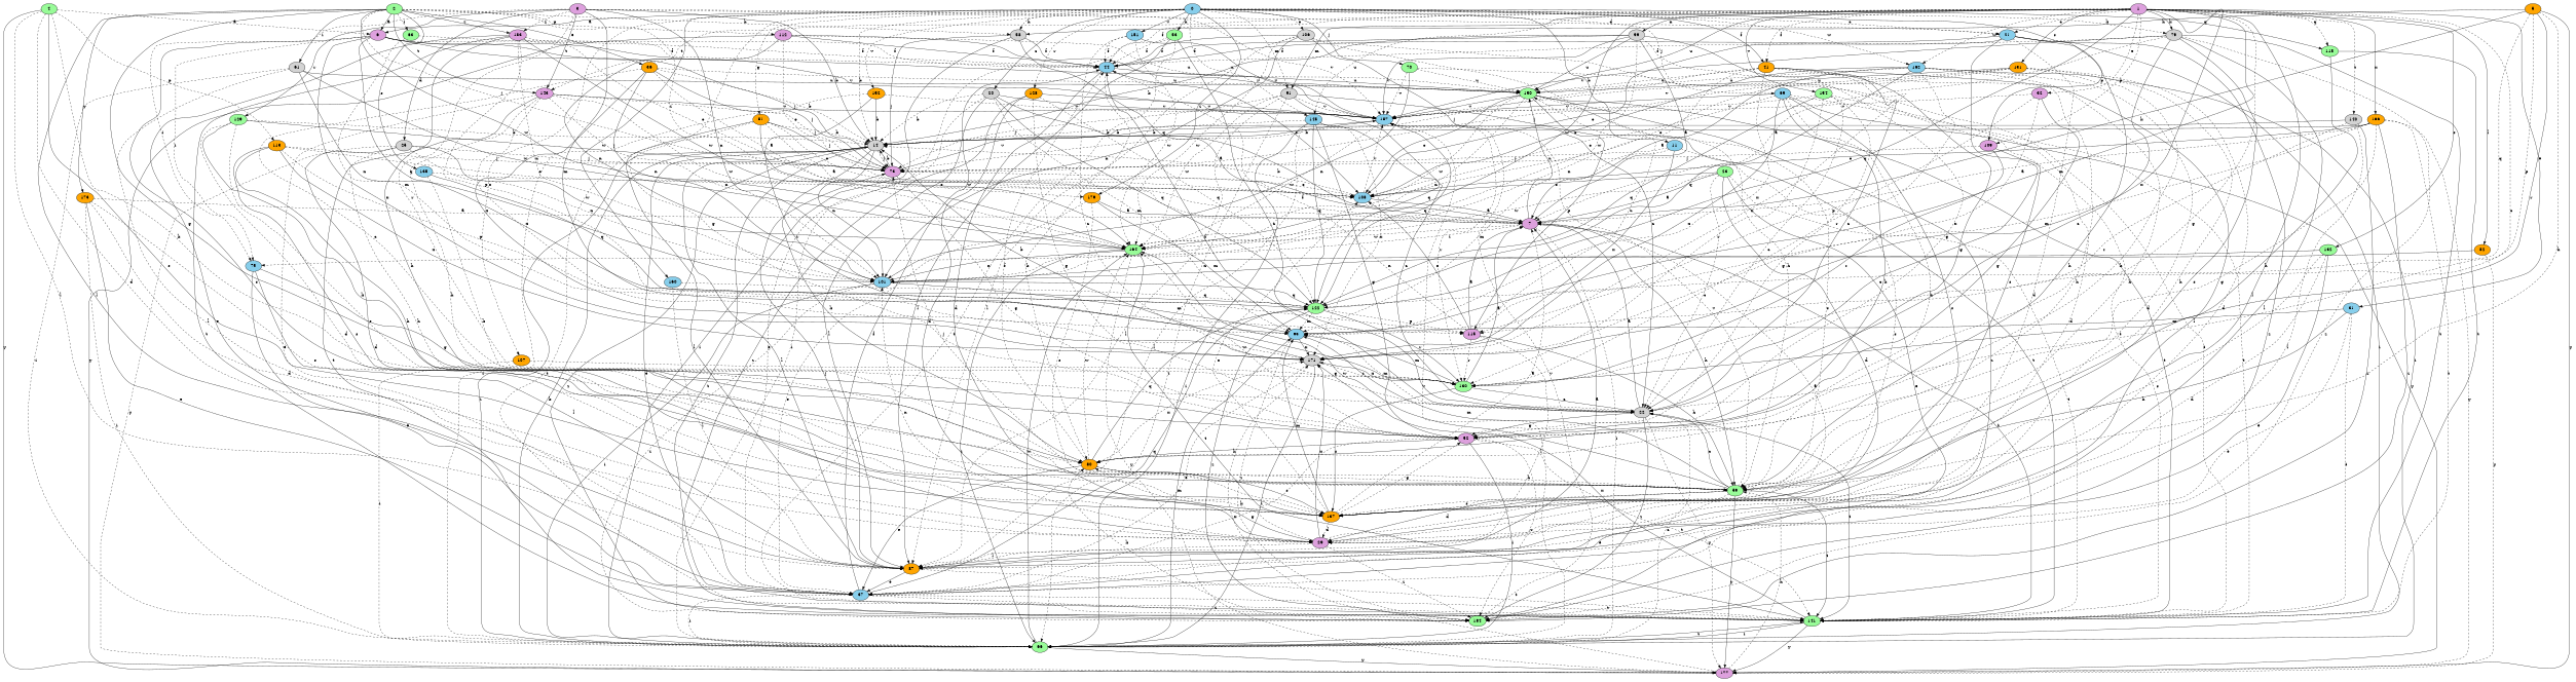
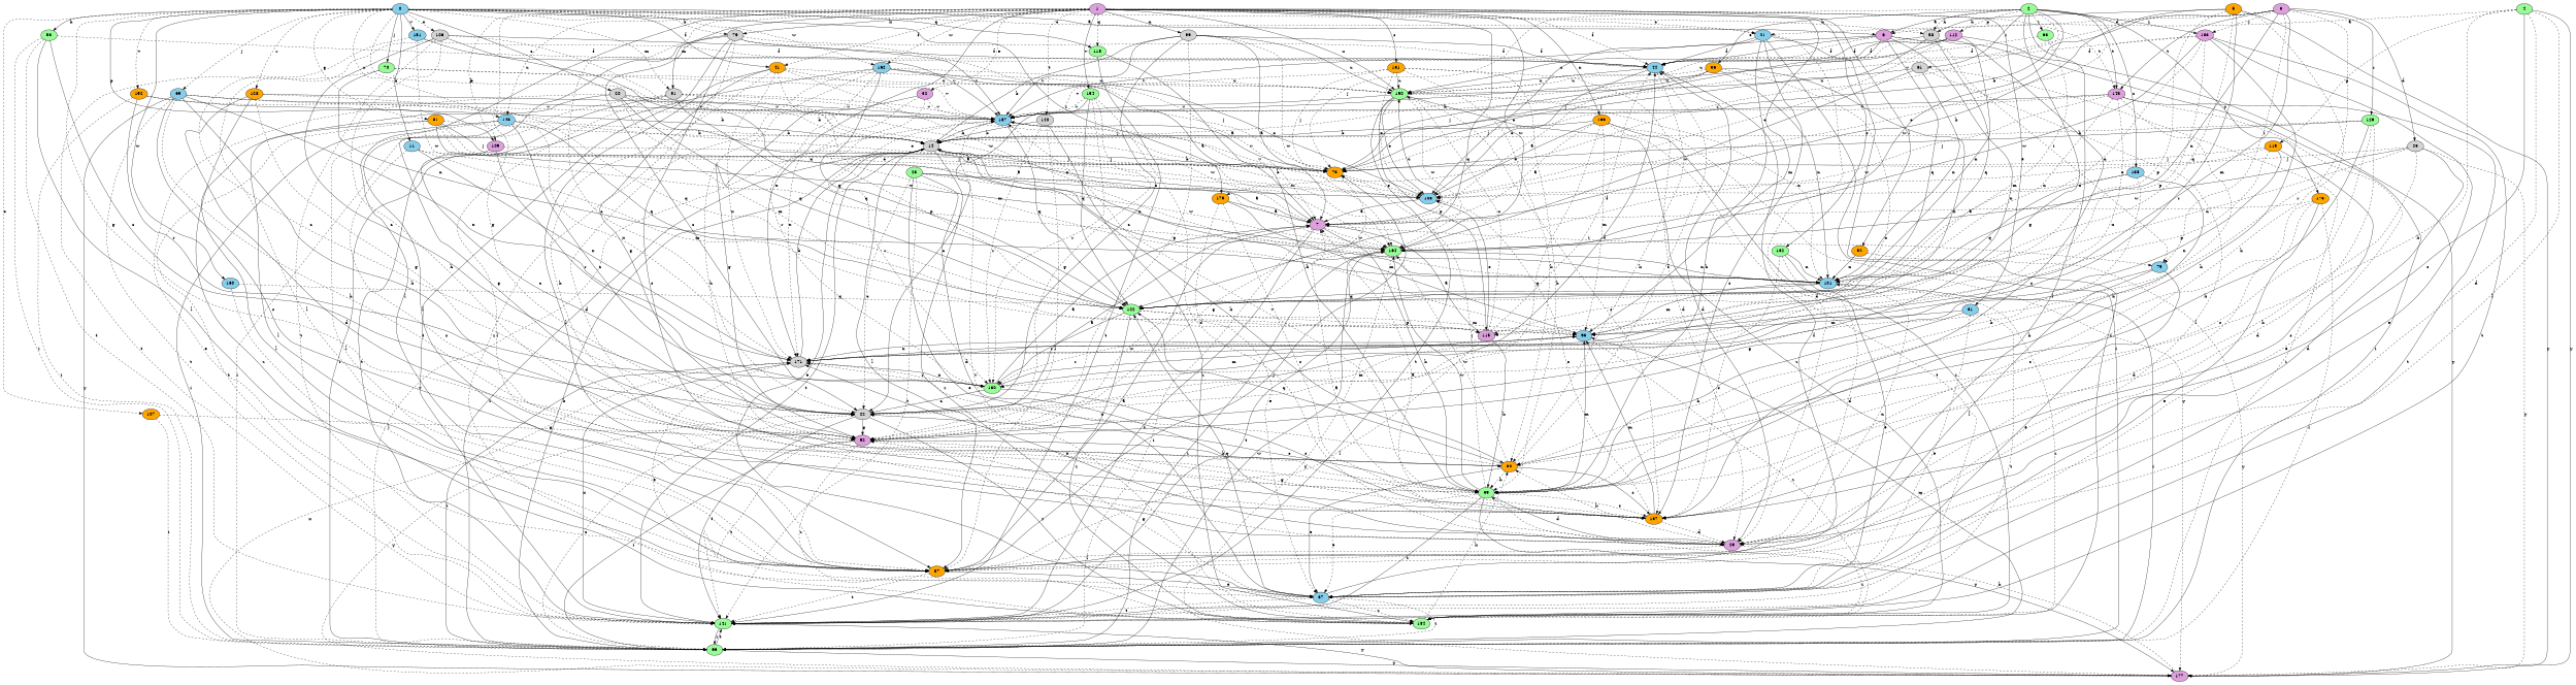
  strict digraph {
    node [fillcolor=palegreen style=filled]
    edge [style=solid]
    6 [fillcolor=plum]
    0 [fillcolor=skyblue]
    11 [fillcolor=skyblue]
    14 [fillcolor=lightgrey]
    20 [fillcolor=lightgrey]
    21 [fillcolor=skyblue]
    41 [fillcolor=orange]
    51 [fillcolor=orange]
    52 [fillcolor=plum]
    53
    58 [fillcolor=lightgrey]
    69 [fillcolor=skyblue]
    70
    79 [fillcolor=lightgrey]
    91 [fillcolor=lightgrey]
    106 [fillcolor=lightgrey]
    107 [fillcolor=orange]
    109 [fillcolor=plum]
    118
    128 [fillcolor=orange]
    145 [fillcolor=skyblue]
    151 [fillcolor=skyblue]
    152 [fillcolor=orange]
    160 [fillcolor=skyblue]
    162 [fillcolor=skyblue]
    179 [fillcolor=orange]
    44 [fillcolor=skyblue]
    122
    150
    171 [fillcolor=lightgrey]
-   73 [fillcolor=plum]
+   73 [fillcolor=orange]
    n32 [fillcolor=skyblue label=75]
    157 [fillcolor=skyblue]
    137 [fillcolor=orange]
    93 [fillcolor=skyblue]
    87 [fillcolor=orange]
    101 [fillcolor=skyblue]
    80 [fillcolor=orange]
    66
    n40 [label=141]
    37 [fillcolor=skyblue]
    184
    7 [fillcolor=plum]
    29 [fillcolor=plum]
    59
    108 [fillcolor=skyblue]
    164
    22 [fillcolor=lightgrey]
    177 [fillcolor=plum]
    130
    1 [fillcolor=plum]
    31 [fillcolor=skyblue]
    32 [fillcolor=plum]
    82 [fillcolor=orange]
    99 [fillcolor=lightgrey]
    131 [fillcolor=orange]
    132
    140 [fillcolor=lightgrey]
    143 [fillcolor=plum]
    154
    166 [fillcolor=orange]
    115 [fillcolor=plum]
    2
    36 [fillcolor=orange]
    61 [fillcolor=lightgrey]
    63
    112 [fillcolor=plum]
    135 [fillcolor=skyblue]
    173 [fillcolor=orange]
    183 [fillcolor=plum]
    3 [fillcolor=plum]
    25 [fillcolor=lightgrey]
    129
    4
    113 [fillcolor=orange]
    5 [fillcolor=orange]
    23
    6 -> 44 [label=f style=dashed]
    6 -> 122 [label=q]
    6 -> 150 [label=u]
    6 -> 171 [label=x]
    6 -> 73 [label=j]
    6 -> n32 [label=i style=dashed]
    6 -> 157 [label=v]
    6 -> 137 [label=s]
    0 -> 6 [label=a]
    0 -> 11 [label=b]
    0 -> 14 [label=b style=dashed]
    0 -> 20 [label=c]
    0 -> 21 [label=c style=dashed]
    0 -> 41 [label=f]
    0 -> 51 [label=g style=dashed]
    0 -> 52 [label=g style=dashed]
    0 -> 53 [label=h]
    0 -> 58 [label=h style=dashed]
    0 -> 69 [label=j style=dashed]
    0 -> 70 [label=j]
    0 -> 79 [label=k style=dashed]
    0 -> 91 [label=m style=dashed]
    0 -> 106 [label=o style=dashed]
    0 -> 107 [label=o style=dashed]
    0 -> 109 [label=p]
    0 -> 118 [label=q]
    0 -> 128 [label=r style=dashed]
    0 -> 145 [label=u style=dashed]
    0 -> 151 [label=v]
    0 -> 152 [label=v style=dashed]
    0 -> 160 [label=w]
    0 -> 162 [label=w style=dashed]
    0 -> 179 [label=z]
    11 -> 171 [label=x]
    11 -> 73 [label=j style=dashed]
    11 -> 137 [label=s style=dashed]
    11 -> 93 [label=m style=dashed]
    14 -> 73 [label=j style=dashed]
    14 -> 87 [label=l]
    14 -> 101 [label=n]
    14 -> 80 [label=k]
    14 -> 66 [label=i]
    14 -> n40 [label=t]
    14 -> 37 [label=e]
    14 -> 184 [label=z]
    20 -> 14 [label=b style=dashed]
    20 -> 122 [label=q]
    20 -> 157 [label=v]
    20 -> 93 [label=m style=dashed]
    20 -> 87 [label=l]
    20 -> 37 [label=e style=dashed]
    20 -> 7 [label=a]
    21 -> 44 [label=f]
    21 -> 137 [label=s]
    21 -> 66 [label=i]
    21 -> 184 [label=z]
    21 -> 29 [label=d style=dashed]
    21 -> 59 [label=h]
    21 -> 108 [label=o]
    41 -> 52 [label=g]
    41 -> 150 [label=u style=dashed]
    41 -> 171 [label=x style=dashed]
    41 -> 73 [label=j style=dashed]
-   41 -> 93 [label=x style=dashed]
+   41 -> 93 [label=m style=dashed]
    41 -> 87 [label=l]
    41 -> 101 [label=n style=dashed]
    41 -> 59 [label=h style=dashed]
    51 -> 14 [label=b style=dashed]
    51 -> 73 [label=j]
    51 -> 87 [label=l]
    51 -> n40 [label=t style=dashed]
    51 -> 7 [label=a style=dashed]
    51 -> 108 [label=o style=dashed]
    51 -> 164 [label=w]
    52 -> 80 [label=k]
    52 -> 66 [label=i]
    52 -> n40 [label=t style=dashed]
    52 -> 184 [label=z style=dashed]
    52 -> 164 [label=w style=dashed]
    53 -> 44 [label=f style=dashed]
    53 -> 87 [label=l]
    53 -> 66 [label=i style=dashed]
    53 -> n40 [label=t style=dashed]
    53 -> 22 [label=c]
    58 -> 44 [label=f]
-   58 -> 7 [label=q]
+   58 -> 122 [label=q]
    58 -> 73 [label=j]
    58 -> 66 [label=i]
    69 -> 171 [label=x]
    69 -> 157 [label=v]
    69 -> 137 [label=s]
    69 -> 80 [label=k]
    69 -> n40 [label=t style=dashed]
    69 -> 59 [label=h style=dashed]
    69 -> 108 [label=o style=dashed]
    69 -> 177 [label=y]
    70 -> 150 [label=u style=dashed]
    70 -> 157 [label=v style=dashed]
    70 -> 101 [label=n]
    70 -> n40 [label=t style=dashed]
    79 -> 44 [label=f style=dashed]
    79 -> 157 [label=v]
    79 -> 137 [label=s]
    79 -> 87 [label=l]
    79 -> n40 [label=t]
    79 -> 184 [label=z style=dashed]
    79 -> 7 [label=a style=dashed]
    79 -> 22 [label=c]
    91 -> 122 [label=q]
    91 -> 73 [label=j style=dashed]
    91 -> 157 [label=v style=dashed]
    91 -> 87 [label=l style=dashed]
    91 -> 66 [label=i style=dashed]
    91 -> n40 [label=t]
    91 -> 164 [label=w style=dashed]
    106 -> 44 [label=f]
    106 -> 87 [label=l style=dashed]
    106 -> 101 [label=n]
    106 -> n40 [label=t style=dashed]
    106 -> 59 [label=h style=dashed]
    106 -> 164 [label=w style=dashed]
    106 -> 22 [label=c]
-   107 -> 130 [label=g style=dashed]
+   107 -> 52 [label=g style=dashed]
    107 -> 66 [label=i style=dashed]
    109 -> 73 [label=j style=dashed]
    109 -> 22 [label=c]
    109 -> 130 [label=r]
    118 -> n40 [label=t]
    118 -> 59 [label=h]
    128 -> 52 [label=g style=dashed]
    128 -> 122 [label=q style=dashed]
    128 -> 157 [label=v]
    128 -> 184 [label=z]
    128 -> 29 [label=d]
    145 -> 14 [label=b style=dashed]
    145 -> 52 [label=g]
    145 -> 122 [label=q]
    145 -> 171 [label=x style=dashed]
    145 -> 87 [label=l style=dashed]
    145 -> 66 [label=i]
    145 -> 22 [label=c]
    151 -> 44 [label=f style=dashed]
    151 -> 157 [label=v]
    151 -> 164 [label=w style=dashed]
    151 -> 22 [label=c style=dashed]
    152 -> 14 [label=b]
    152 -> 157 [label=v style=dashed]
    152 -> 66 [label=i style=dashed]
    152 -> 130 [label=r]
    160 -> 122 [label=q style=dashed]
    160 -> 87 [label=l style=dashed]
    162 -> 122 [label=q]
    162 -> 150 [label=u style=dashed]
    162 -> 66 [label=i]
    162 -> 7 [label=a]
    162 -> 29 [label=d style=dashed]
    162 -> 59 [label=h style=dashed]
    162 -> 108 [label=o]
    162 -> 130 [label=r style=dashed]
    179 -> 137 [label=s style=dashed]
    179 -> 93 [label=m]
    179 -> 37 [label=e style=dashed]
    179 -> 7 [label=a]
    44 -> 150 [label=u]
    44 -> 80 [label=k style=dashed]
    44 -> 29 [label=d]
    44 -> 108 [label=o]
    122 -> 93 [label=m style=dashed]
    122 -> 184 [label=z]
    122 -> 130 [label=r]
    122 -> 115 [label=p style=dashed]
    150 -> 157 [label=v]
    150 -> 137 [label=s style=dashed]
    150 -> 101 [label=n style=dashed]
    150 -> n40 [label=t]
    150 -> 184 [label=z]
    150 -> 108 [label=o]
    150 -> 164 [label=w style=dashed]
    150 -> 115 [label=p]
    171 -> 14 [label=b]
    171 -> 66 [label=i]
    171 -> 37 [label=e style=dashed]
    171 -> 130 [label=r style=dashed]
    73 -> 14 [label=b]
    73 -> 52 [label=g style=dashed]
    73 -> 157 [label=v]
    73 -> 108 [label=o style=dashed]
    n32 -> 52 [label=g]
    n32 -> 87 [label=l]
    n32 -> 37 [label=e]
    157 -> 14 [label=b]
    157 -> 122 [label=q]
    157 -> 164 [label=w style=dashed]
    157 -> 130 [label=r style=dashed]
    137 -> 52 [label=g style=dashed]
    137 -> 93 [label=m]
    137 -> 7 [label=a style=dashed]
    137 -> 29 [label=d style=dashed]
    137 -> 108 [label=o style=dashed]
    93 -> 171 [label=x]
    93 -> 184 [label=z style=dashed]
    87 -> 73 [label=j]
    87 -> n40 [label=t style=dashed]
    87 -> 37 [label=e]
    87 -> 7 [label=a]
    101 -> 122 [label=q]
    101 -> 93 [label=m]
    101 -> 66 [label=i]
    101 -> 184 [label=z style=dashed]
    80 -> 44 [label=f style=dashed]
    80 -> 122 [label=q]
    80 -> 171 [label=x style=dashed]
    80 -> 137 [label=s]
    80 -> 37 [label=e]
    80 -> 59 [label=h style=dashed]
    80 -> 164 [label=w style=dashed]
    66 -> 14 [label=b]
    66 -> 157 [label=v style=dashed]
    66 -> 93 [label=m]
    66 -> n40 [label=t]
    66 -> 164 [label=w]
    66 -> 22 [label=c style=dashed]
    66 -> 177 [label=y]
    n40 -> 171 [label=x]
    n40 -> 66 [label=i]
    n40 -> 177 [label=y]
    37 -> 52 [label=g style=dashed]
    37 -> 44 [label=f]
    37 -> 122 [label=q]
    37 -> 66 [label=i style=dashed]
    37 -> n40 [label=t style=dashed]
    37 -> 184 [label=z style=dashed]
    184 -> 157 [label=v style=dashed]
    184 -> 80 [label=k style=dashed]
    7 -> 150 [label=u]
    7 -> n32 [label=i style=dashed]
    7 -> 66 [label=i style=dashed]
    7 -> n40 [label=t]
    7 -> 59 [label=h]
    7 -> 164 [label=w style=dashed]
    29 -> 171 [label=x]
    29 -> 87 [label=l style=dashed]
    29 -> 101 [label=n style=dashed]
    29 -> 80 [label=k style=dashed]
    29 -> 184 [label=z style=dashed]
    29 -> 7 [label=a style=dashed]
    59 -> 73 [label=j style=dashed]
    59 -> 157 [label=v style=dashed]
    59 -> 137 [label=s style=dashed]
    59 -> 93 [label=m]
    59 -> n40 [label=t]
    59 -> 37 [label=e style=dashed]
    59 -> 29 [label=d]
    59 -> 164 [label=w]
    59 -> 22 [label=c]
    59 -> 177 [label=y]
    108 -> 14 [label=b style=dashed]
    108 -> 157 [label=v style=dashed]
    108 -> 7 [label=a]
    164 -> 101 [label=n]
    164 -> 66 [label=i]
    164 -> n40 [label=t]
    164 -> 177 [label=y style=dashed]
    22 -> 52 [label=g]
    22 -> 44 [label=f]
    22 -> 93 [label=m style=dashed]
    22 -> n40 [label=t]
    22 -> 184 [label=z]
    22 -> 7 [label=a]
    22 -> 177 [label=y style=dashed]
    177 -> 171 [label=x style=dashed]
    177 -> 59 [label=h style=dashed]
    130 -> 171 [label=x]
    130 -> 137 [label=s]
    130 -> 93 [label=m]
    130 -> 7 [label=a]
    130 -> 22 [label=c]
    1 -> 21 [label=c style=dashed]
    1 -> 41 [label=f style=dashed]
    1 -> 52 [label=g style=dashed]
    1 -> 79 [label=k]
    1 -> 91 [label=m]
    1 -> 109 [label=p style=dashed]
    1 -> 118 [label=q style=dashed]
    1 -> 145 [label=u style=dashed]
    1 -> 162 [label=w style=dashed]
    1 -> 44 [label=f style=dashed]
    1 -> 122 [label=q]
    1 -> 150 [label=u]
    1 -> 171 [label=x]
    1 -> 93 [label=m]
    1 -> 87 [label=l]
    1 -> 164 [label=w]
    1 -> 22 [label=c style=dashed]
    1 -> 31 [label=e]
    1 -> 32 [label=e style=dashed]
    1 -> 82 [label=l]
    1 -> 99 [label=n]
    1 -> 131 [label=s]
    1 -> 132 [label=s]
    1 -> 140 [label=t style=dashed]
    1 -> 143 [label=t style=dashed]
    1 -> 154 [label=v]
    1 -> 166 [label=x]
    31 -> 93 [label=m]
    31 -> n40 [label=t style=dashed]
    31 -> 37 [label=e style=dashed]
    31 -> 59 [label=h]
    32 -> 52 [label=g]
    32 -> 171 [label=x style=dashed]
    32 -> 157 [label=v style=dashed]
    32 -> 115 [label=p style=dashed]
    82 -> 101 [label=n]
    82 -> 177 [label=y style=dashed]
    99 -> 14 [label=b]
    99 -> 52 [label=g style=dashed]
    99 -> 44 [label=f]
    99 -> 150 [label=u]
    99 -> 157 [label=v]
    99 -> 7 [label=a]
    99 -> 164 [label=w style=dashed]
    99 -> 22 [label=c]
    131 -> 150 [label=u]
    131 -> 73 [label=j style=dashed]
    131 -> 157 [label=v style=dashed]
    131 -> 80 [label=k style=dashed]
    131 -> 29 [label=d style=dashed]
    131 -> 59 [label=h style=dashed]
    131 -> 108 [label=o style=dashed]
    132 -> 137 [label=s style=dashed]
    132 -> 101 [label=n]
    132 -> 37 [label=e]
    132 -> 29 [label=d style=dashed]
    140 -> 14 [label=b]
    140 -> 87 [label=l style=dashed]
    140 -> 184 [label=z]
    140 -> 130 [label=r style=dashed]
    143 -> 171 [label=x style=dashed]
    143 -> 73 [label=j style=dashed]
    143 -> 157 [label=v]
    143 -> 101 [label=n style=dashed]
    143 -> n40 [label=t]
    143 -> 37 [label=e style=dashed]
    143 -> 59 [label=h style=dashed]
    143 -> 164 [label=w style=dashed]
    154 -> 52 [label=g style=dashed]
    154 -> 122 [label=q]
    154 -> 157 [label=v style=dashed]
    154 -> 29 [label=d style=dashed]
-   154 -> 22 [label=c style=dashed]
+   154 -> 22 [label=c]
    154 -> 130 [label=r style=dashed]
    166 -> 14 [label=b]
    166 -> 52 [label=g style=dashed]
    166 -> 93 [label=m style=dashed]
    166 -> n40 [label=t style=dashed]
    166 -> 184 [label=z]
    166 -> 7 [label=a style=dashed]
    166 -> 108 [label=o]
    166 -> 177 [label=y style=dashed]
    115 -> 44 [label=f style=dashed]
    115 -> 150 [label=u style=dashed]
    115 -> 87 [label=l style=dashed]
    115 -> 7 [label=a]
    115 -> 59 [label=h]
    115 -> 108 [label=o]
    115 -> 130 [label=r style=dashed]
    2 -> 6 [label=a]
    2 -> 52 [label=g]
    2 -> 58 [label=h style=dashed]
    2 -> 179 [label=z style=dashed]
    2 -> 73 [label=j style=dashed]
    2 -> 87 [label=l]
    2 -> 164 [label=w]
    2 -> 143 [label=t]
    2 -> 36 [label=e]
    2 -> 61 [label=i]
    2 -> 63 [label=i style=dashed]
    2 -> 112 [label=p style=dashed]
    2 -> 135 [label=s]
    2 -> 173 [label=y]
    2 -> 183 [label=z]
    36 -> 14 [label=b style=dashed]
    36 -> 150 [label=u style=dashed]
    36 -> 171 [label=x]
    36 -> 73 [label=j]
    36 -> 101 [label=n]
    36 -> 7 [label=a style=dashed]
    36 -> 22 [label=c style=dashed]
    61 -> 150 [label=u]
    61 -> 87 [label=l style=dashed]
    61 -> 101 [label=n]
    61 -> 66 [label=i style=dashed]
    61 -> 164 [label=w]
    63 -> 44 [label=f style=dashed]
    63 -> 93 [label=m style=dashed]
    112 -> 44 [label=f]
    112 -> 150 [label=u style=dashed]
    112 -> 157 [label=v]
    112 -> 101 [label=n]
    112 -> 108 [label=o style=dashed]
    112 -> 177 [label=y]
    135 -> 122 [label=q]
    135 -> 80 [label=k style=dashed]
-   113 -> 59 [label=h]
+   135 -> 59 [label=h]
    135 -> 108 [label=o style=dashed]
    173 -> 137 [label=s style=dashed]
    173 -> 66 [label=i style=dashed]
    173 -> 37 [label=e]
    173 -> 7 [label=a style=dashed]
    173 -> 29 [label=d style=dashed]
    183 -> 44 [label=f style=dashed]
    183 -> 101 [label=n style=dashed]
    183 -> n40 [label=t]
    183 -> 37 [label=e]
    183 -> 59 [label=h]
    183 -> 108 [label=o style=dashed]
    183 -> 164 [label=w]
    183 -> 115 [label=p style=dashed]
    3 -> 14 [label=b]
    3 -> 21 [label=d style=dashed]
    3 -> n32 [label=i style=dashed]
    3 -> 157 [label=v style=dashed]
    3 -> 93 [label=m]
    3 -> 101 [label=n]
    3 -> 130 [label=r style=dashed]
    3 -> 143 [label=t]
    3 -> 183 [label=z style=dashed]
    3 -> 25 [label=d]
    3 -> 129 [label=r]
    25 -> 73 [label=j style=dashed]
    25 -> 101 [label=n style=dashed]
    25 -> 29 [label=d]
    25 -> 59 [label=h style=dashed]
    25 -> 164 [label=w]
    25 -> 177 [label=y style=dashed]
    129 -> 14 [label=b style=dashed]
    129 -> 73 [label=j]
    129 -> 137 [label=s style=dashed]
    129 -> 80 [label=k]
    129 -> 29 [label=d style=dashed]
    4 -> 6 [label=a style=dashed]
    4 -> 137 [label=s]
    4 -> 87 [label=l style=dashed]
    4 -> 80 [label=k style=dashed]
    4 -> 29 [label=d style=dashed]
    4 -> 177 [label=y]
    4 -> 113 [label=p style=dashed]
    113 -> 171 [label=x]
    113 -> 73 [label=j style=dashed]
    113 -> 137 [label=s]
    113 -> 108 [label=o style=dashed]
    113 -> 115 [label=p style=dashed]
    5 -> 58 [label=h]
    5 -> 122 [label=q style=dashed]
    5 -> 7 [label=k]
    5 -> 59 [label=h style=dashed]
    5 -> 177 [label=y]
    5 -> 130 [label=r]
    5 -> 115 [label=p style=dashed]
    23 -> n40 [label=t style=dashed]
    23 -> 37 [label=e]
    23 -> 7 [label=a]
    23 -> 29 [label=d]
    23 -> 108 [label=o]
    23 -> 164 [label=w style=dashed]
    23 -> 22 [label=c style=dashed]
  }
